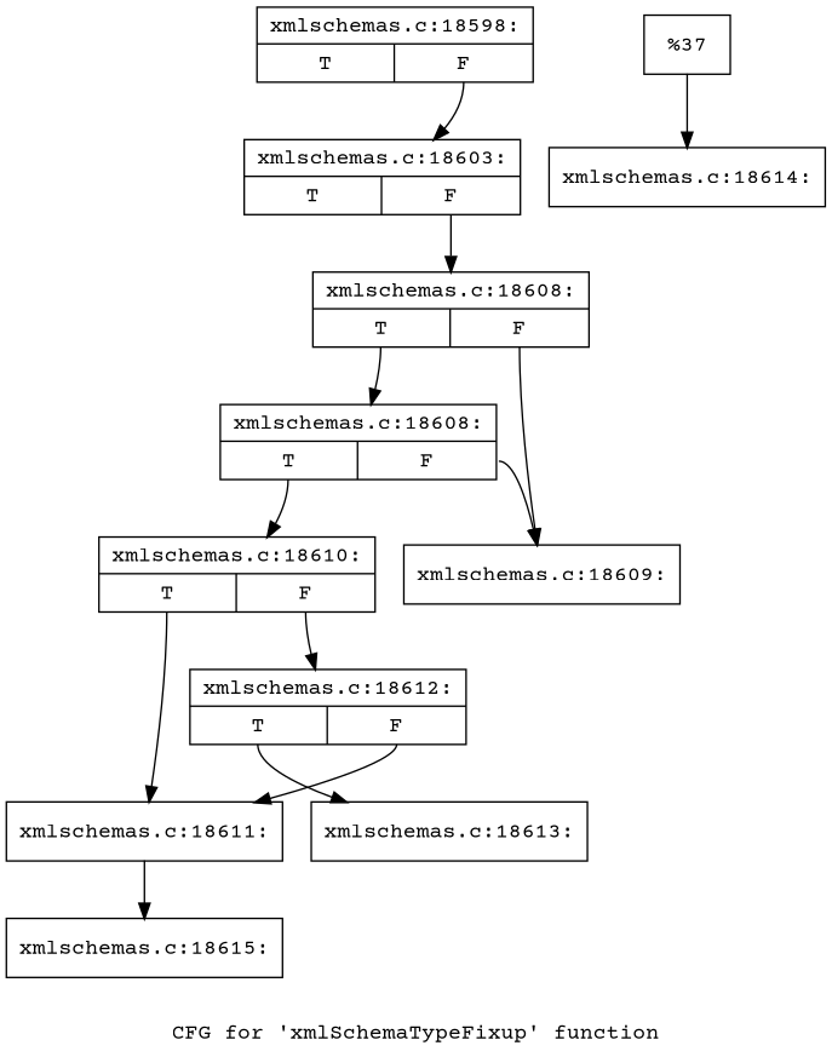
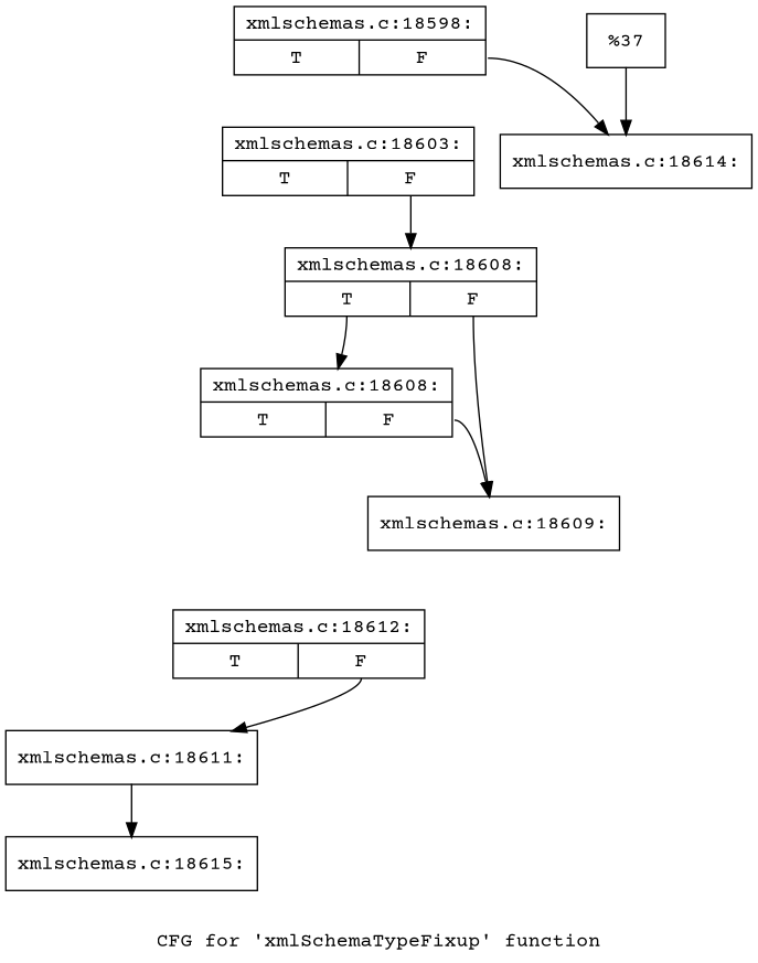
  digraph {
    fontname="Courier Prime"
    label="CFG for 'xmlSchemaTypeFixup' function"
    node [fontname="Courier Prime" shape=record]
    edge [fontname="Courier Prime" tailport=s1]
    n1 [label="{xmlschemas.c:18598:|{<s0>T|<s1>F}}"]
    n2 [label="{xmlschemas.c:18603:|{<s0>T|<s1>F}}"]
    n3 [label="{xmlschemas.c:18608:|{<s0>T|<s1>F}}"]
    n4 [label="{xmlschemas.c:18615:}"]
    n5 [label="{xmlschemas.c:18608:|{<s0>T|<s1>F}}"]
    n6 [label="{xmlschemas.c:18609:}"]
-   n7 [label="{xmlschemas.c:18610:|{<s0>T|<s1>F}}"]
    n8 [label="{xmlschemas.c:18611:}"]
    n9 [label="{xmlschemas.c:18612:|{<s0>T|<s1>F}}"]
-   n10 [label="{xmlschemas.c:18613:}"]
    n11 [label="{%37}"]
    n12 [label="{xmlschemas.c:18614:}"]
-   n1 -> n2
+   n1 -> n12
    n2 -> n3
    n3 -> n5 [tailport=s0]
    n3 -> n6
    n5 -> n6
-   n5 -> n7 [tailport=s0]
-   n7 -> n8 [tailport=s0]
-   n7 -> n9
    n8 -> n4 [tailport=""]
    n9 -> n8
-   n9 -> n10 [tailport=s0]
    n11 -> n12 [tailport=""]
  }
